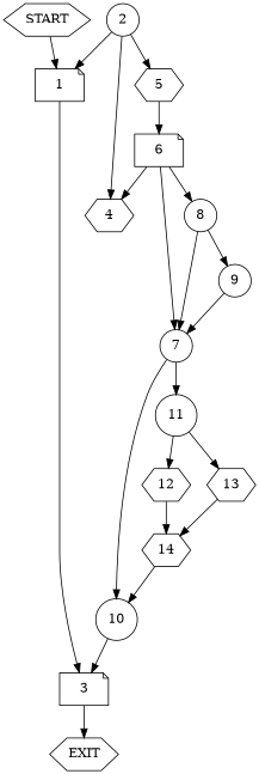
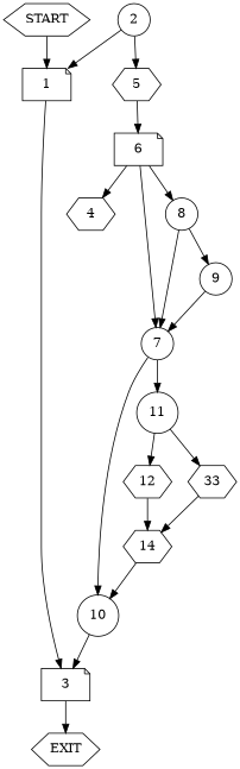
  digraph {
    node [shape=hexagon]
    n1 [label=START]
    1 [shape=note]
    3 [shape=note]
    n4 [label=EXIT]
    2 [shape=circle]
    4
    5
    6 [shape=note]
    7 [shape=circle]
    8 [shape=circle]
    10 [shape=circle]
    11 [shape=circle]
    9 [shape=circle]
    12
-   13
+   13 [label=33]
    14
    n1 -> 1
    1 -> 3
    3 -> n4
    2 -> 1
-   2 -> 4
    2 -> 5
    5 -> 6
    6 -> 4
    6 -> 7
    6 -> 8
    7 -> 10
    7 -> 11
    8 -> 7
    8 -> 9
    10 -> 3
    11 -> 12
    11 -> 13
    9 -> 7
    12 -> 14
    13 -> 14
    14 -> 10
  }
